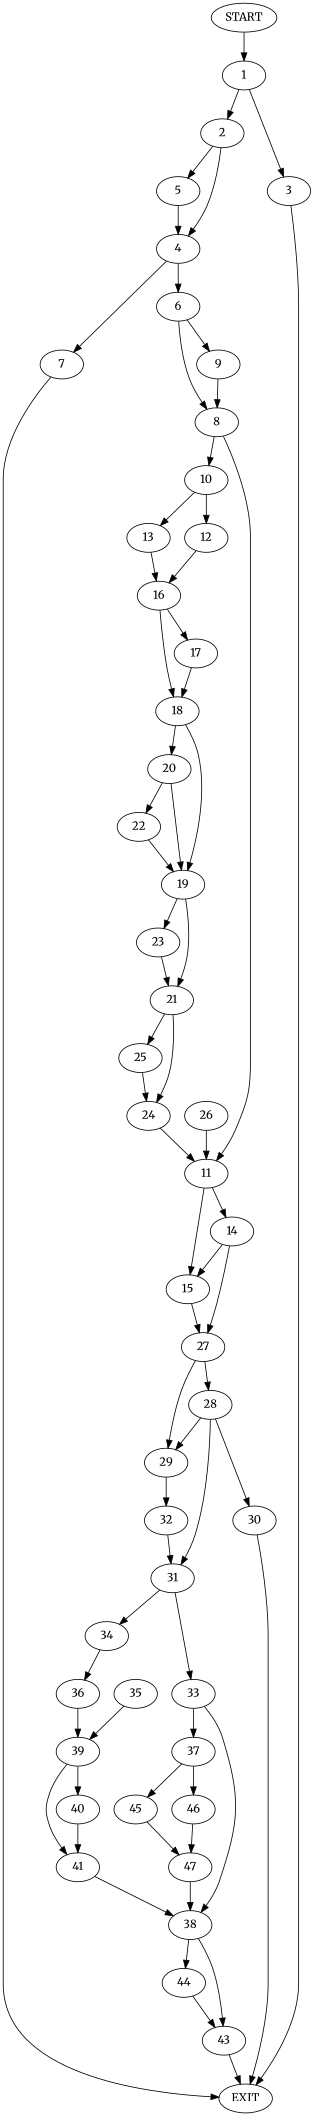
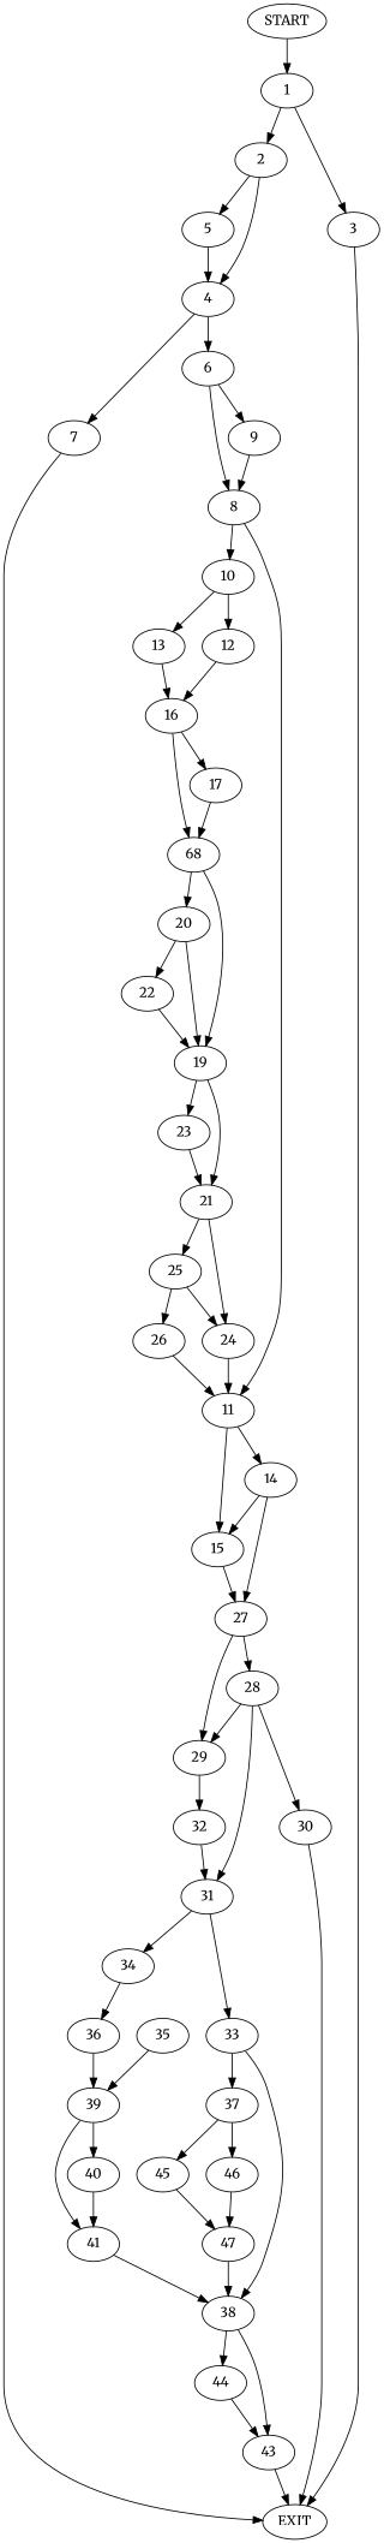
  digraph {
    fontname=Merriweather
    node [fontname=Merriweather]
    edge [fontname=Merriweather]
    n1 [label=START]
    1
    2
    3
    n5 [label=EXIT]
    4
    5
    6
    7
    8
    9
    10
    11
    12
    13
    14
    15
    16
    27
    17
-   18
+   18 [label=68]
    28
    29
    19
    20
    21
    23
    22
    24
    25
    26
    30
    31
    32
    33
    34
    37
    38
    36
    45
    46
    43
    44
    35
    39
    40
    41
    47
    n1 -> 1
    1 -> 2
    1 -> 3
    2 -> 4
    2 -> 5
    3 -> n5
    4 -> 6
    4 -> 7
    5 -> 4
    6 -> 8
    6 -> 9
    7 -> n5
    8 -> 10
    8 -> 11
    9 -> 8
    10 -> 12
    10 -> 13
    11 -> 14
    11 -> 15
    12 -> 16
    13 -> 16
    14 -> 15
    14 -> 27
    15 -> 27
    16 -> 17
    16 -> 18
    27 -> 28
    27 -> 29
    17 -> 18
    18 -> 19
    18 -> 20
    28 -> 29
    28 -> 30
    28 -> 31
    29 -> 32
    19 -> 21
    19 -> 23
    20 -> 19
    20 -> 22
    21 -> 24
    21 -> 25
    23 -> 21
    22 -> 19
    24 -> 11
    25 -> 24
+   25 -> 26
    26 -> 11
    30 -> n5
    31 -> 33
    31 -> 34
    32 -> 31
    33 -> 37
    33 -> 38
    34 -> 36
    37 -> 45
    37 -> 46
    38 -> 43
    38 -> 44
    36 -> 39
    45 -> 47
    46 -> 47
    43 -> n5
    44 -> 43
    35 -> 39
    39 -> 40
    39 -> 41
    40 -> 41
    41 -> 38
    47 -> 38
  }
